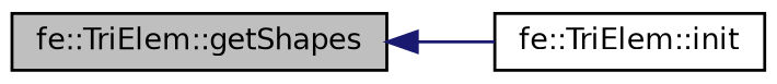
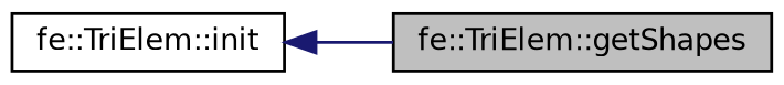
  digraph {
    rankdir=LR
    node [color=black fontname=Helvetica fontsize=10 shape=record style=filled]
    n1 [fillcolor=grey75 fontcolor=black height=0.2 label="fe::TriElem::getShapes" width=0.4]
    n2 [fillcolor=white height=0.2 label="fe::TriElem::init" width=0.4]
-   n1 -> n2 [color=midnightblue dir=back fontname=Helvetica fontsize=10 labelfontname=Helvetica labelfontsize=10 style=solid]
+   n2 -> n1 [color=midnightblue dir=back fontname=Helvetica fontsize=10 labelfontname=Helvetica labelfontsize=10 style=solid]
  }
